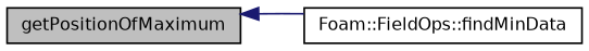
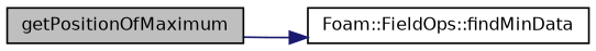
  digraph {
    rankdir=LR
    node [color=black fontname=Helvetica fontsize=10 shape=record]
    n1 [fillcolor=grey75 fontcolor=black height=0.2 label=getPositionOfMaximum style=filled width=0.4]
    n2 [height=0.2 label="Foam::FieldOps::findMinData" width=0.4]
-   n2 -> n1 [color=midnightblue fontname=Helvetica fontsize=10 labelfontname=Helvetica labelfontsize=10 style=solid]
+   n1 -> n2 [color=midnightblue fontname=Helvetica fontsize=10 labelfontname=Helvetica labelfontsize=10 style=solid]
  }
